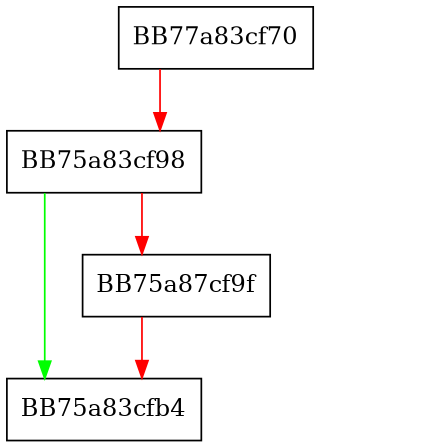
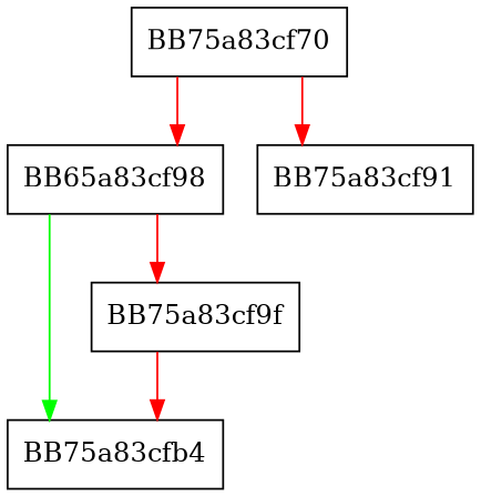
  digraph {
    splines=ortho
    node [shape=box]
    edge [color=red]
-   BB75a83cf70 [label=BB77a83cf70]
-   BB75a83cf98
+   BB75a83cf70
+   BB75a83cf98 [label=BB65a83cf98]
+   BB75a83cf91
    n4 [label=BB75a83cfb4]
-   BB75a83cf9f [label=BB75a87cf9f]
+   BB75a83cf9f
    BB75a83cf70 -> BB75a83cf98
+   BB75a83cf70 -> BB75a83cf91
    BB75a83cf98 -> n4 [color=green]
    BB75a83cf98 -> BB75a83cf9f
    BB75a83cf9f -> n4
  }
